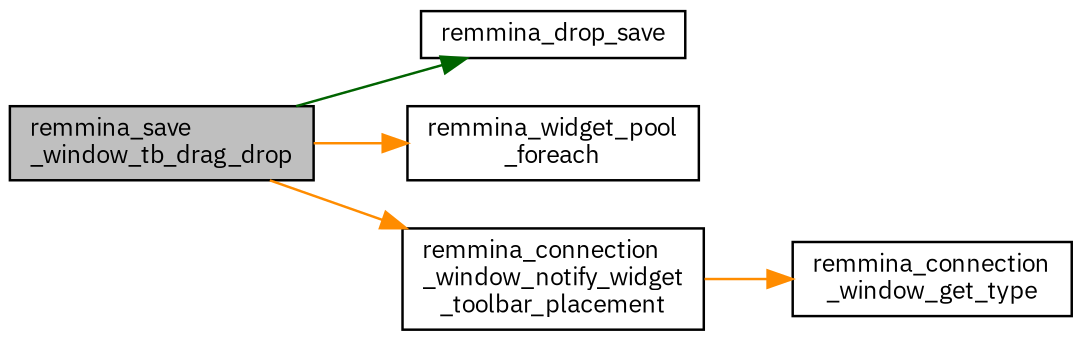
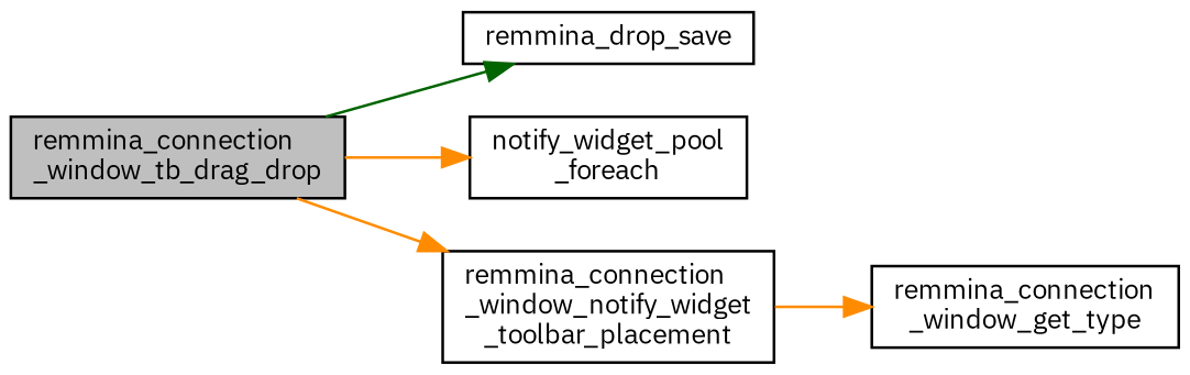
  digraph {
    fontname="IBM Plex Sans"
    rankdir=LR
    node [color=black fillcolor=white fontname="IBM Plex Sans" fontsize=10 shape=record style=filled]
    edge [color=darkorange fontname="IBM Plex Sans" fontsize=10 labelfontname=Helvetica labelfontsize=10 style=solid]
-   n1 [fillcolor=grey75 fontcolor=black height=0.2 label="remmina_save\l_window_tb_drag_drop" width=0.4]
+   n1 [fillcolor=grey75 fontcolor=black height=0.2 label="remmina_connection\l_window_tb_drag_drop" width=0.4]
    n2 [height=0.2 label=remmina_drop_save width=0.4]
-   n3 [height=0.2 label="remmina_widget_pool\l_foreach" width=0.4]
+   n3 [height=0.2 label="notify_widget_pool\l_foreach" width=0.4]
    n4 [height=0.2 label="remmina_connection\l_window_notify_widget\l_toolbar_placement" width=0.4]
    n5 [height=0.2 label="remmina_connection\l_window_get_type" width=0.4]
    n1 -> n2 [color=darkgreen]
    n1 -> n3
    n1 -> n4
    n4 -> n5
  }
